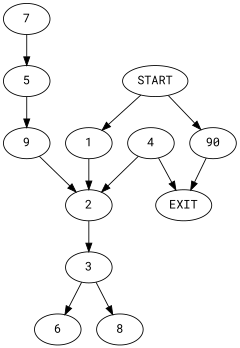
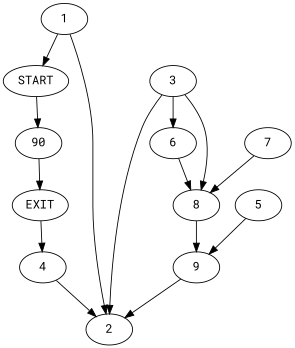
  digraph {
    fontname="Roboto Mono"
    node [fontname="Roboto Mono"]
    edge [fontname="Roboto Mono"]
    n1 [label=START]
    1
    n3 [label=90]
    2
    n5 [label=EXIT]
    3
    6
    8
    4
    5
    9
    7
-   n1 -> 1
+   1 -> n1
    n1 -> n3
    1 -> 2
    n3 -> n5
-   2 -> 3
+   3 -> 2
    3 -> 6
    3 -> 8
+   6 -> 8
+   8 -> 9
    4 -> 2
-   4 -> n5
+   n5 -> 4
    5 -> 9
    9 -> 2
-   7 -> 5
+   7 -> 8
  }
